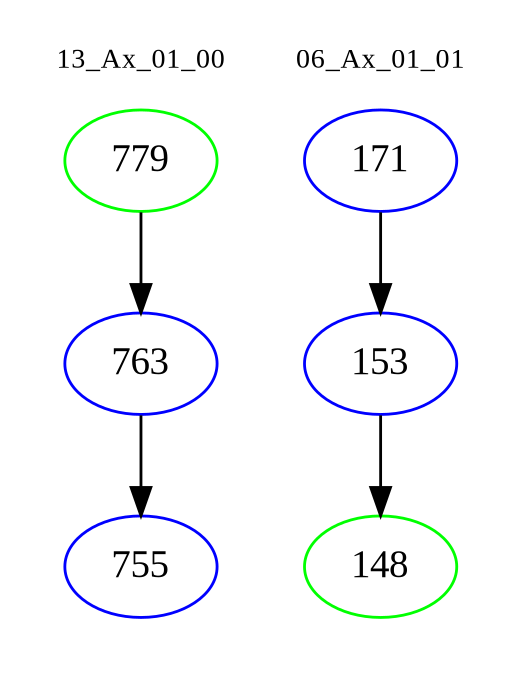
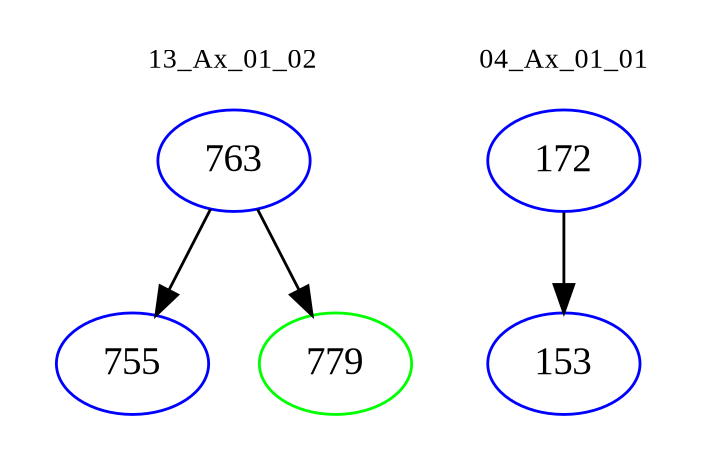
  digraph {
    fontname="Liberation Serif"
    node [color=blue fontname="Liberation Serif"]
    edge [color=black fontname="Liberation Serif"]
    n1 [label=763]
    n2 [label=755]
    n3 [color=green label=779]
    n4 [label=153]
-   n5 [color=green label=148]
-   n6 [label=171]
+   n6 [label=172]
    subgraph cluster_1 {
      color=white
      fontsize=10
-     label="13_Ax_01_00"
+     label="13_Ax_01_02"
      n1
      n2
      n3
    }
    subgraph cluster_2 {
      color=white
      fontsize=10
-     label="06_Ax_01_01"
+     label="04_Ax_01_01"
      n4
-     n5
      n6
    }
    n1 -> n2
-   n3 -> n1
-   n4 -> n5
+   n1 -> n3
    n6 -> n4
  }
